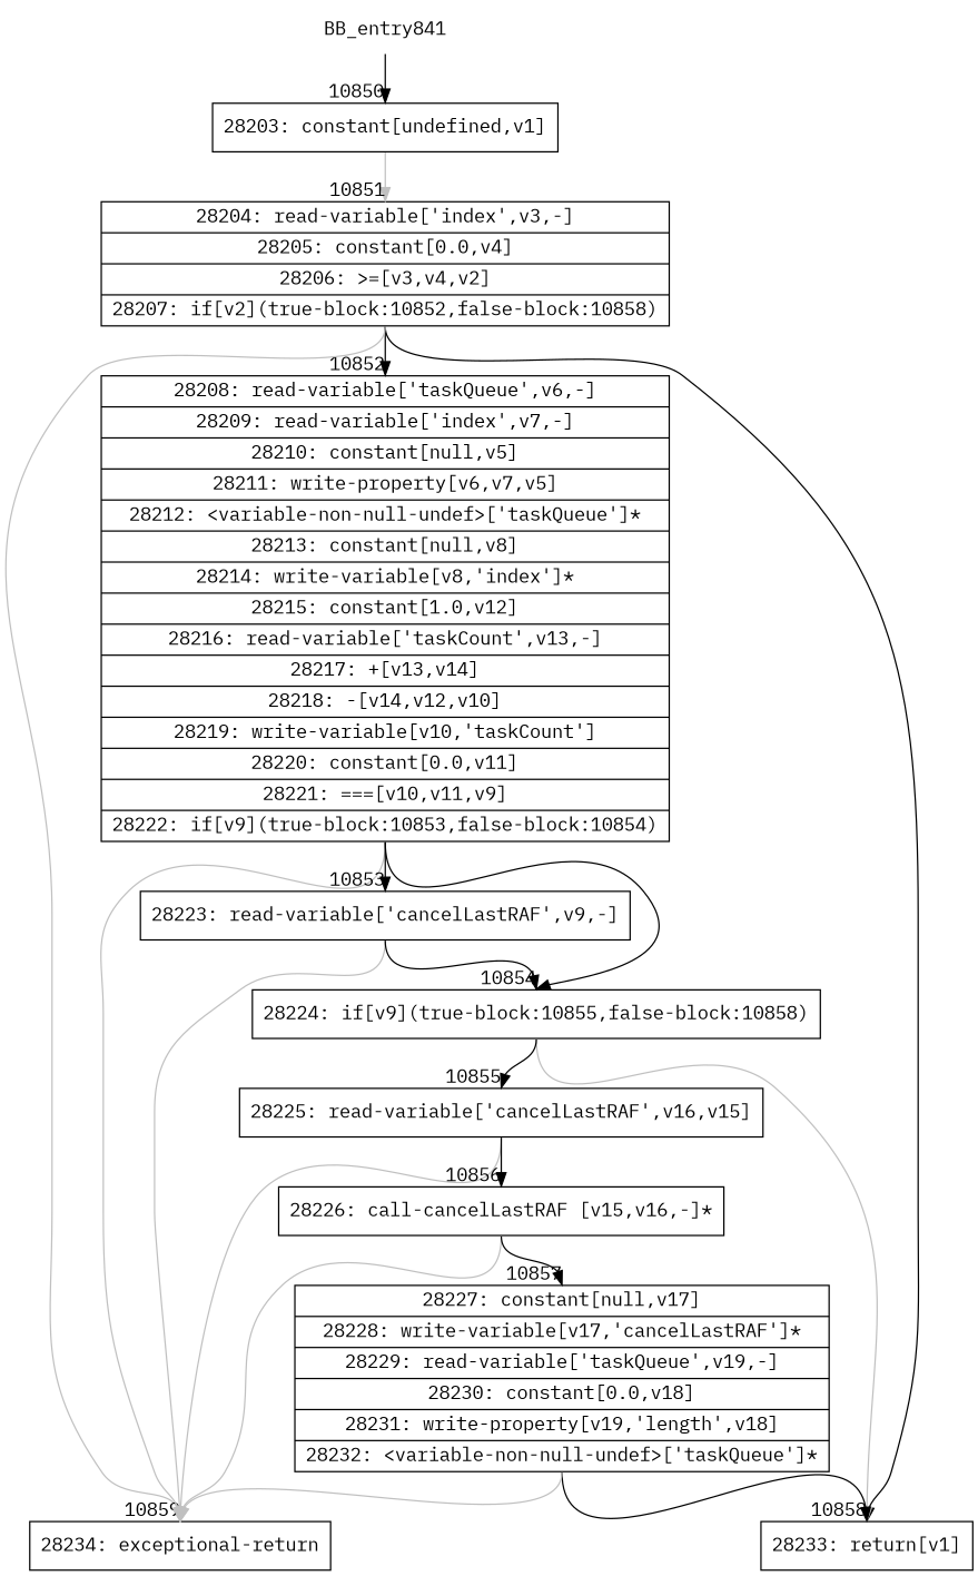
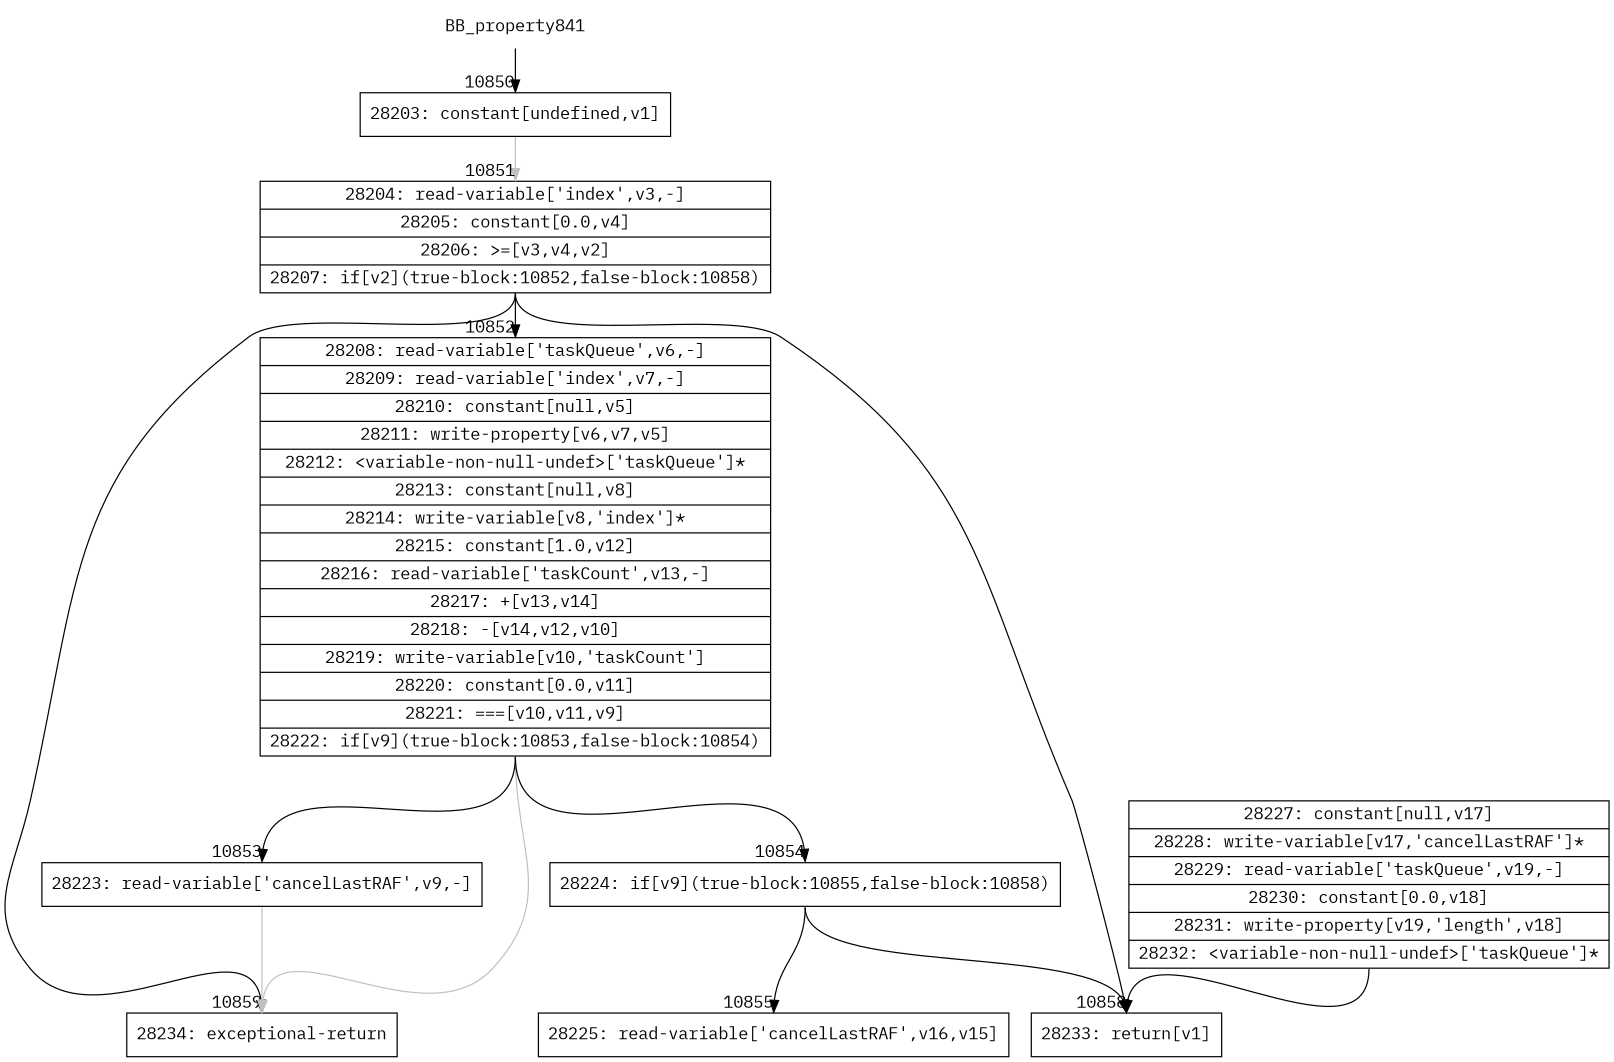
  digraph {
    fontname="IBM Plex Mono"
    rankdir=TD
    node [fontname="IBM Plex Mono" shape=record]
    edge [fontname="IBM Plex Mono" headport=n tailport=s]
-   BB_entry841 [shape=none]
+   BB_entry841 [shape=none label=BB_property841]
    n2 [label="{28203: constant[undefined,v1]}"]
    n3 [label="{28204: read-variable['index',v3,-]|28205: constant[0.0,v4]|28206: \>=[v3,v4,v2]|28207: if[v2](true-block:10852,false-block:10858)}"]
    n4 [label="{28208: read-variable['taskQueue',v6,-]|28209: read-variable['index',v7,-]|28210: constant[null,v5]|28211: write-property[v6,v7,v5]|28212: \<variable-non-null-undef\>['taskQueue']*|28213: constant[null,v8]|28214: write-variable[v8,'index']*|28215: constant[1.0,v12]|28216: read-variable['taskCount',v13,-]|28217: +[v13,v14]|28218: -[v14,v12,v10]|28219: write-variable[v10,'taskCount']|28220: constant[0.0,v11]|28221: ===[v10,v11,v9]|28222: if[v9](true-block:10853,false-block:10854)}"]
    n5 [label="{28233: return[v1]}"]
    n6 [label="{28234: exceptional-return}"]
    n7 [label="{28224: if[v9](true-block:10855,false-block:10858)}"]
    n8 [label="{28223: read-variable['cancelLastRAF',v9,-]}"]
    n9 [label="{28225: read-variable['cancelLastRAF',v16,v15]}"]
-   n10 [label="{28226: call-cancelLastRAF [v15,v16,-]*}"]
    n11 [label="{28227: constant[null,v17]|28228: write-variable[v17,'cancelLastRAF']*|28229: read-variable['taskQueue',v19,-]|28230: constant[0.0,v18]|28231: write-property[v19,'length',v18]|28232: \<variable-non-null-undef\>['taskQueue']*}"]
    BB_entry841 -> n2 [headlabel="    10850"]
    n2 -> n3 [color=gray headlabel="      10851"]
    n3 -> n4 [headlabel="      10852"]
    n3 -> n5 [headlabel="      10858"]
-   n3 -> n6 [color=gray headlabel="      10859"]
+   n3 -> n6 [color=black headlabel="      10859"]
    n4 -> n6 [color=gray]
    n4 -> n7 [headlabel="      10854"]
    n4 -> n8 [headlabel="      10853"]
-   n7 -> n5 [color=gray]
+   n7 -> n5
    n7 -> n9 [headlabel="      10855"]
    n8 -> n6 [color=gray]
-   n8 -> n7
-   n9 -> n6 [color=gray]
-   n9 -> n10 [headlabel="      10856"]
-   n10 -> n6 [color=gray]
-   n10 -> n11 [headlabel="      10857"]
    n11 -> n5
-   n11 -> n6 [color=gray]
  }
